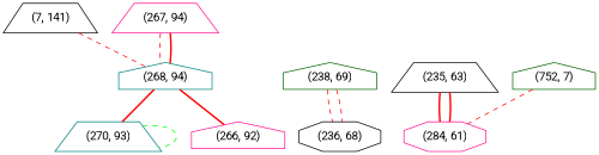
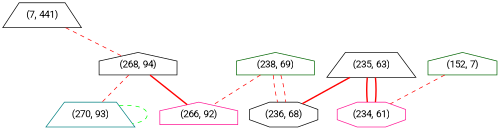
  graph {
    fontname=Roboto
    node [color=black fontname=Roboto shape=trapezium]
    edge [color=red fontname=Roboto style=dashed weight=1]
-   "(7, 141)"
-   "(268, 94)" [color=teal shape=house]
-   "(267, 94)" [color=deeppink]
+   "(7, 141)" [label="(7, 441)"]
+   "(268, 94)" [shape=house]
    "(266, 92)" [color=deeppink shape=house]
    "(270, 93)" [color=teal]
    "(238, 69)" [color=darkgreen shape=house]
    "(236, 68)" [shape=octagon]
    "(235, 63)"
-   "(234, 61)" [color=deeppink shape=octagon label="(284, 61)"]
-   "(152, 7)" [color=darkgreen shape=house label="(752, 7)"]
+   "(234, 61)" [color=deeppink shape=octagon]
+   "(152, 7)" [color=darkgreen shape=house]
    "(7, 141)" -- "(268, 94)"
    "(268, 94)" -- "(266, 92)" [style=bold]
-   "(268, 94)" -- "(270, 93)" [style=bold]
-   "(267, 94)" -- "(268, 94)"
-   "(267, 94)" -- "(268, 94)" [style=bold]
+   "(268, 94)" -- "(270, 93)"
    "(270, 93)" -- "(270, 93)" [color=green weight=2]
+   "(238, 69)" -- "(266, 92)"
    "(238, 69)" -- "(236, 68)"
    "(238, 69)" -- "(236, 68)"
+   "(235, 63)" -- "(236, 68)" [style=bold]
    "(235, 63)" -- "(234, 61)" [style=bold]
    "(235, 63)" -- "(234, 61)" [style=bold]
    "(152, 7)" -- "(234, 61)"
  }
